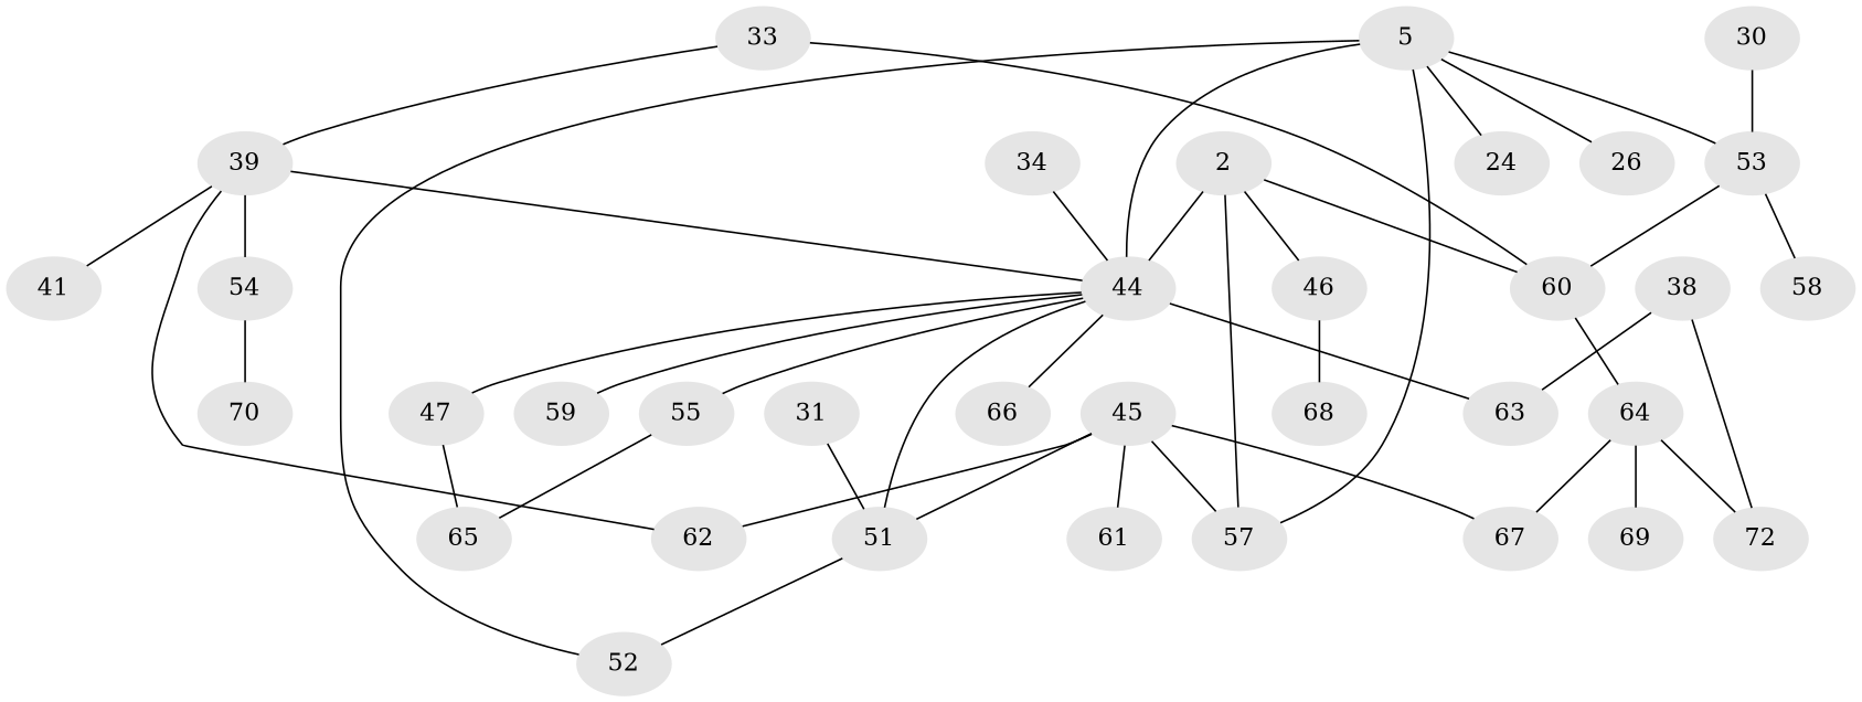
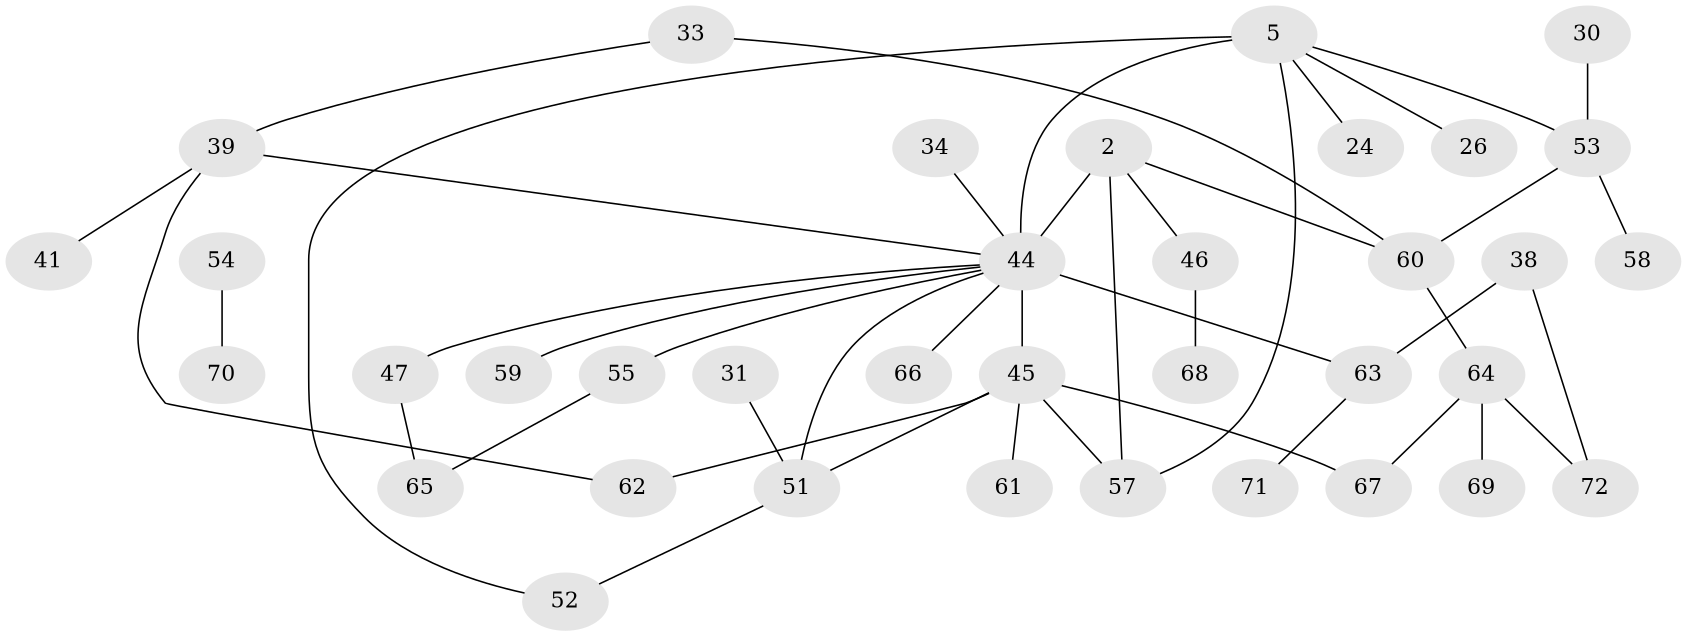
  graph {
    node [color=gray90 style=filled]
    44 [super="+1+3+43+10"]
    51 [super="+29"]
    63 [super="+56"]
    45 [super="+18+36"]
    47
    55
    59 [super="+25"]
    66 [super="+28"]
    2
    46
    57 [super="+32+42+40"]
    60 [super="+15"]
    68
    64 [super="+48"]
    5
    24
    26 [super="+12"]
    52
    53 [super="+21+35"]
    58
    30
    31
    39 [super="+37+14"]
    41
    54
    62 [super="+49"]
    33
    34
    38 [super="+20"]
    72
+   71
    70
    61
    67
    65
    69 [super="+50"]
    44 -- 51
    44 -- 63 [weight=2]
+   44 -- 45 [weight=2]
    44 -- 47
    44 -- 55
    44 -- 59
    44 -- 66
    51 -- 52
+   63 -- 71
    45 -- 51
    45 -- 57
    45 -- 62
    45 -- 61
    45 -- 67
    47 -- 65
    55 -- 65
    2 -- 44 [weight=3]
    2 -- 46
    2 -- 57
    2 -- 60
    46 -- 68
    60 -- 64
    64 -- 72
    64 -- 67
    64 -- 69 [weight=2]
    5 -- 44 [weight=2]
    5 -- 57
    5 -- 24
    5 -- 26
    5 -- 52
    5 -- 53
    53 -- 60 [weight=2]
    53 -- 58
    30 -- 53 [weight=2]
    31 -- 51
    39 -- 44 [weight=2]
    39 -- 41
-   39 -- 54
    39 -- 62
    54 -- 70
    33 -- 60
    33 -- 39
    34 -- 44
    38 -- 63
    38 -- 72
  }
